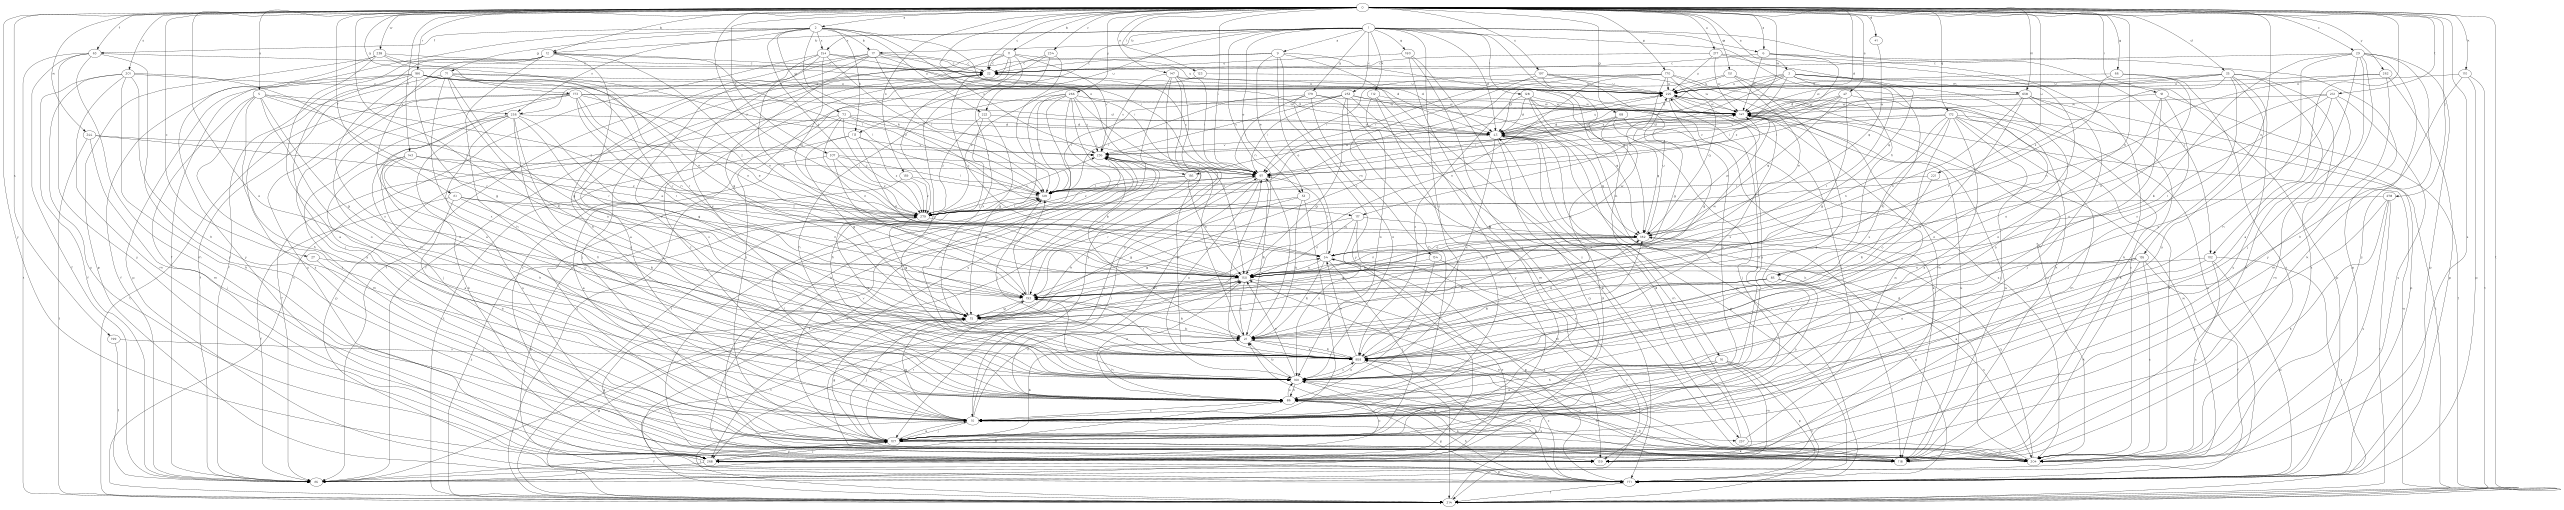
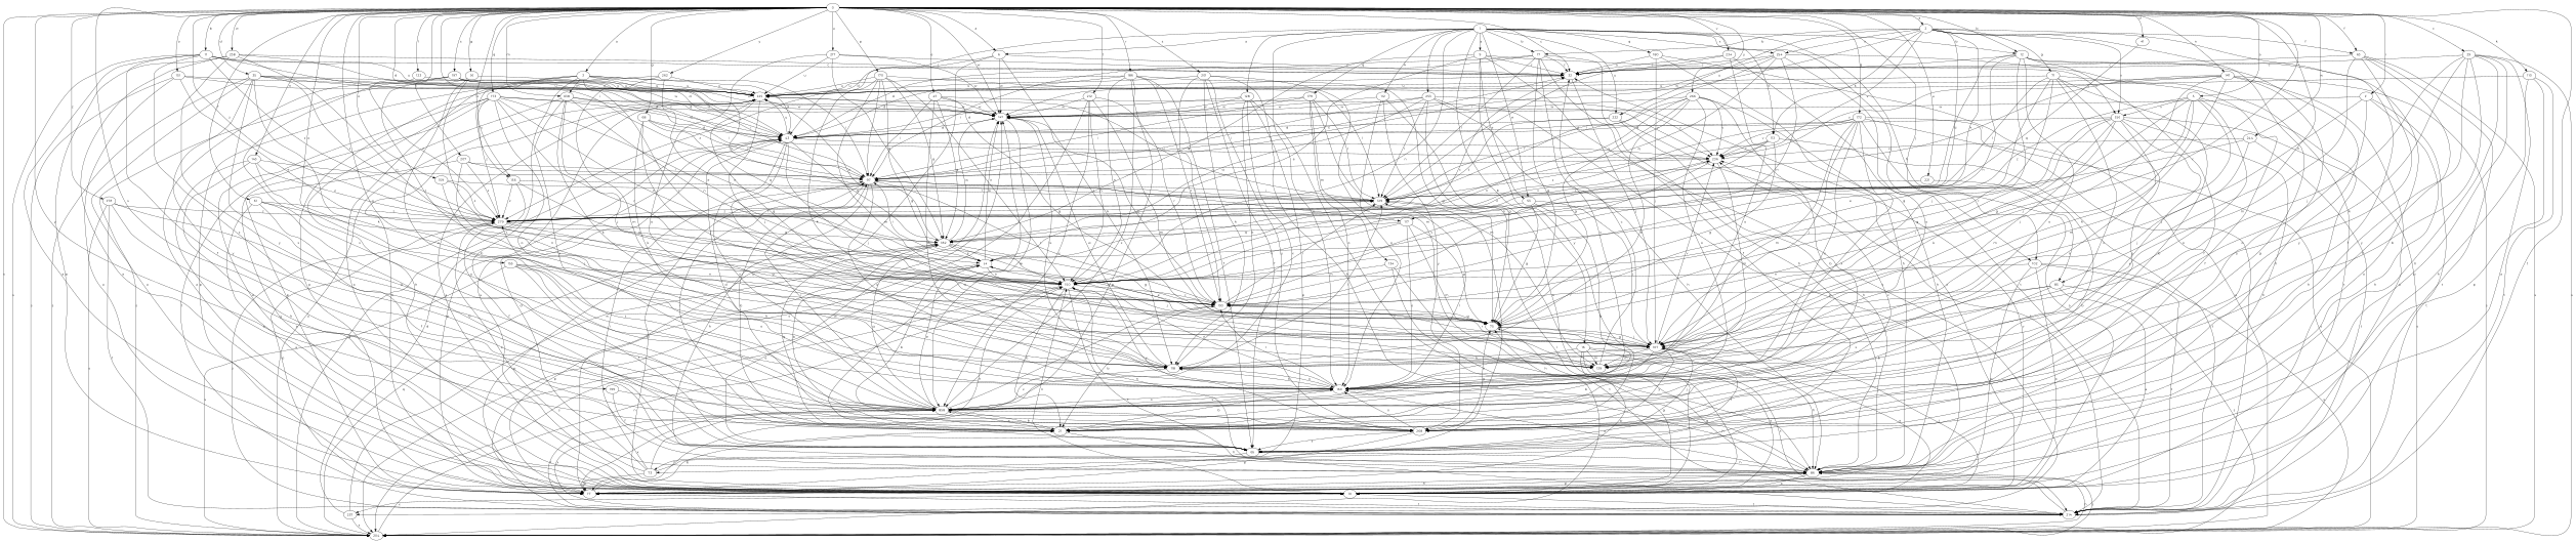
  strict digraph {
    fontname=Montserrat
    node [fontname=Montserrat]
    edge [fontname=Montserrat]
    0
    2
    3
    5
    6
    11
    12
-   27
    29
    32
    35
    41
    43
    47
    61
    63
    66
    68
    85
    91
    97
    102
    110
    123
    n25 [label=638]
    143
    147
    151
    155
    156
    159
    160
    170
    172
    173
    186
    193
    197
    199
    201
    204
    207
    212
    214
    217
    221
    234
    238
    244
    247
    262
    266
    268
    278
    279
    17
    113
    222
    254
    65
    71
    73
    117
    236
    256
    10
    21
    171
    225
    75
    86
    107
    139
    118
    n75 [label=858]
    150
    129
    182
    134
    54
    1
    9
    16
    53
    112
    128
    179
    180
    253
    257
    0 -> 2 [label=a]
    0 -> 3 [label=a]
    0 -> 5 [label=a]
    0 -> 6 [label=a]
    0 -> 11 [label=b]
    0 -> 12 [label=b]
-   0 -> 27 [label=c]
    0 -> 29 [label=c]
    0 -> 32 [label=c]
    0 -> 35 [label=d]
    0 -> 41 [label=d]
    0 -> 43 [label=d]
    0 -> 47 [label=e]
    0 -> 61 [label=f]
    0 -> 63 [label=f]
    0 -> 66 [label=g]
    0 -> 68 [label=g]
    0 -> 85 [label=h]
    0 -> 91 [label=i]
    0 -> 97 [label=i]
    0 -> 102 [label=j]
    0 -> 110 [label=k]
    0 -> 123 [label=l]
    0 -> n25 [label=m]
    0 -> 143 [label=n]
    0 -> 147 [label=n]
    0 -> 151 [label=o]
    0 -> 155 [label=o]
    0 -> 156 [label=o]
    0 -> 159 [label=o]
    0 -> 160 [label=o]
    0 -> 170 [label=p]
    0 -> 172 [label=q]
    0 -> 173 [label=q]
    0 -> 186 [label=r]
    0 -> 193 [label=r]
    0 -> 197 [label=s]
    0 -> 199 [label=s]
    0 -> 201 [label=s]
    0 -> 204 [label=s]
    0 -> 207 [label=t]
    0 -> 212 [label=t]
    0 -> 214 [label=t]
    0 -> 217 [label=u]
    0 -> 221 [label=u]
    0 -> 234 [label=v]
    0 -> 238 [label=w]
    0 -> 244 [label=w]
    0 -> 247 [label=w]
    0 -> 262 [label=y]
    0 -> 266 [label=y]
    0 -> 268 [label=y]
    0 -> 278 [label=z]
    0 -> 279 [label=z]
    2 -> 63 [label=f]
    2 -> 97 [label=i]
    2 -> 279 [label=z]
    2 -> 17 [label=b]
    2 -> 113 [label=k]
    2 -> 222 [label=u]
    2 -> 254 [label=x]
    2 -> 65 [label=f]
    2 -> 71 [label=g]
    2 -> 73 [label=g]
    2 -> 117 [label=k]
    2 -> 236 [label=v]
    2 -> 256 [label=x]
    3 -> 43 [label=d]
    3 -> 97 [label=i]
    3 -> n25 [label=m]
    3 -> 156 [label=s]
    3 -> 193 [label=r]
    3 -> 117 [label=k]
    3 -> 10 [label=a]
    3 -> 21 [label=b]
    3 -> 171 [label=p]
    3 -> 225 [label=u]
    5 -> 160 [label=o]
    5 -> 193 [label=r]
    5 -> 279 [label=z]
    5 -> 256 [label=x]
    5 -> 75 [label=g]
    5 -> 86 [label=h]
    5 -> 107 [label=j]
    5 -> 139 [label=m]
    6 -> 32 [label=c]
    6 -> 247 [label=w]
    6 -> 279 [label=z]
    6 -> 171 [label=p]
    6 -> 118 [label=k]
    11 -> 32 [label=c]
    11 -> 204 [label=s]
    11 -> 279 [label=z]
    11 -> 65 [label=f]
    11 -> 236 [label=v]
    11 -> 10 [label=a]
    11 -> 225 [label=u]
    11 -> n75 [label=x]
    12 -> 32 [label=c]
    12 -> 160 [label=o]
    12 -> 65 [label=f]
    12 -> 10 [label=a]
    12 -> 86 [label=h]
    12 -> 107 [label=j]
    12 -> 150 [label=n]
    12 -> 129 [label=l]
-   27 -> 107 [label=j]
-   27 -> 150 [label=n]
    29 -> 32 [label=c]
    29 -> 204 [label=s]
    29 -> 268 [label=y]
    29 -> 10 [label=a]
    29 -> 21 [label=b]
    29 -> 171 [label=p]
    29 -> 86 [label=h]
    29 -> 107 [label=j]
    29 -> 118 [label=k]
    32 -> 225 [label=u]
    32 -> 107 [label=j]
    35 -> 43 [label=d]
    35 -> 204 [label=s]
    35 -> 247 [label=w]
    35 -> 268 [label=y]
    35 -> 279 [label=z]
    35 -> 10 [label=a]
    35 -> 225 [label=u]
    35 -> 118 [label=k]
    35 -> n75 [label=x]
    41 -> 182 [label=q]
    43 -> 236 [label=v]
    43 -> 171 [label=p]
    43 -> 225 [label=u]
    43 -> 107 [label=j]
    43 -> 139 [label=m]
    43 -> n75 [label=x]
    43 -> 182 [label=q]
    47 -> 97 [label=i]
    47 -> 160 [label=o]
    47 -> 247 [label=w]
    47 -> 236 [label=v]
    47 -> 75 [label=g]
    47 -> 182 [label=q]
    61 -> 279 [label=z]
    61 -> 65 [label=f]
    61 -> 10 [label=a]
    61 -> 21 [label=b]
    61 -> 150 [label=n]
    63 -> 32 [label=c]
    63 -> 204 [label=s]
    63 -> 214 [label=t]
    63 -> 268 [label=y]
    63 -> 65 [label=f]
    63 -> 139 [label=m]
    66 -> 193 [label=r]
    66 -> 204 [label=s]
    66 -> 225 [label=u]
    66 -> n75 [label=x]
    68 -> 43 [label=d]
    68 -> 97 [label=i]
    68 -> 107 [label=j]
    68 -> 118 [label=k]
    68 -> 182 [label=q]
    85 -> 193 [label=r]
    85 -> 204 [label=s]
    85 -> 10 [label=a]
    85 -> 21 [label=b]
    85 -> n75 [label=x]
    91 -> 160 [label=o]
    91 -> 214 [label=t]
    91 -> 247 [label=w]
    91 -> 86 [label=h]
    91 -> 107 [label=j]
    97 -> 32 [label=c]
    97 -> 160 [label=o]
    97 -> 193 [label=r]
    97 -> 21 [label=b]
    97 -> 86 [label=h]
    97 -> 129 [label=l]
    102 -> 204 [label=s]
    102 -> 214 [label=t]
    102 -> 10 [label=a]
    102 -> 171 [label=p]
    102 -> 150 [label=n]
    110 -> 214 [label=t]
    110 -> 171 [label=p]
    110 -> 225 [label=u]
    110 -> 86 [label=h]
    123 -> 279 [label=z]
    123 -> 225 [label=u]
    n25 -> 97 [label=i]
    n25 -> 247 [label=w]
    n25 -> 171 [label=p]
    n25 -> 107 [label=j]
    n25 -> 118 [label=k]
    n25 -> n75 [label=x]
    n25 -> 150 [label=n]
    143 -> 97 [label=i]
    143 -> 160 [label=o]
    143 -> 279 [label=z]
    143 -> 10 [label=a]
    143 -> 86 [label=h]
    147 -> 97 [label=i]
    147 -> 268 [label=y]
    147 -> 236 [label=v]
    147 -> 10 [label=a]
    147 -> 225 [label=u]
    147 -> 107 [label=j]
    147 -> 118 [label=k]
    151 -> 43 [label=d]
    151 -> 204 [label=s]
    151 -> 10 [label=a]
    151 -> 225 [label=u]
    151 -> 54 [label=e]
    155 -> 160 [label=o]
    155 -> 204 [label=s]
    155 -> 65 [label=f]
    155 -> 118 [label=k]
    155 -> n75 [label=x]
    155 -> 150 [label=n]
    156 -> 279 [label=z]
    156 -> 65 [label=f]
    156 -> 150 [label=n]
    156 -> 129 [label=l]
    159 -> 279 [label=z]
    159 -> 107 [label=j]
    159 -> 129 [label=l]
    160 -> 193 [label=r]
    160 -> 21 [label=b]
    160 -> 86 [label=h]
    160 -> 118 [label=k]
    160 -> n75 [label=x]
    160 -> 150 [label=n]
    170 -> 97 [label=i]
    170 -> 225 [label=u]
    170 -> 75 [label=g]
    170 -> 139 [label=m]
    170 -> 118 [label=k]
    170 -> 150 [label=n]
    170 -> 129 [label=l]
    170 -> 182 [label=q]
    172 -> 43 [label=d]
    172 -> 160 [label=o]
    172 -> 204 [label=s]
    172 -> 214 [label=t]
    172 -> 236 [label=v]
    172 -> 10 [label=a]
    172 -> 107 [label=j]
    172 -> 139 [label=m]
    172 -> n75 [label=x]
    172 -> 150 [label=n]
    173 -> 43 [label=d]
    173 -> 160 [label=o]
    173 -> 193 [label=r]
    173 -> 214 [label=t]
    173 -> 247 [label=w]
    173 -> 279 [label=z]
    173 -> 10 [label=a]
    173 -> 86 [label=h]
    173 -> 150 [label=n]
    173 -> 54 [label=e]
    186 -> 43 [label=d]
    186 -> 193 [label=r]
-   186 -> 204 [label=s]
+   147 -> 204 [label=s]
    186 -> 65 [label=f]
    186 -> 171 [label=p]
    186 -> 225 [label=u]
    186 -> 75 [label=g]
    186 -> n75 [label=x]
    186 -> 150 [label=n]
    193 -> 247 [label=w]
    193 -> 236 [label=v]
    193 -> 21 [label=b]
    193 -> 75 [label=g]
    193 -> 129 [label=l]
    197 -> 97 [label=i]
    197 -> 193 [label=r]
    197 -> 247 [label=w]
    197 -> 10 [label=a]
    197 -> 225 [label=u]
    197 -> n75 [label=x]
    199 -> 65 [label=f]
    199 -> n75 [label=x]
    201 -> 193 [label=r]
    201 -> 268 [label=y]
    201 -> 65 [label=f]
    201 -> 225 [label=u]
    201 -> 86 [label=h]
    201 -> 139 [label=m]
    201 -> 118 [label=k]
    204 -> 43 [label=d]
    204 -> 225 [label=u]
    204 -> 86 [label=h]
    204 -> 150 [label=n]
    204 -> 182 [label=q]
    207 -> 97 [label=i]
    207 -> 193 [label=r]
    207 -> 279 [label=z]
    207 -> 10 [label=a]
    207 -> 129 [label=l]
    212 -> 193 [label=r]
    212 -> 204 [label=s]
    212 -> 247 [label=w]
    212 -> 139 [label=m]
    212 -> n75 [label=x]
    212 -> 150 [label=n]
    214 -> 247 [label=w]
    214 -> 279 [label=z]
    214 -> 75 [label=g]
    214 -> n75 [label=x]
    217 -> 32 [label=c]
    217 -> 160 [label=o]
    217 -> 247 [label=w]
    217 -> 225 [label=u]
    217 -> 182 [label=q]
    221 -> 21 [label=b]
    221 -> 129 [label=l]
    234 -> 32 [label=c]
    234 -> 160 [label=o]
    234 -> 214 [label=t]
    234 -> 129 [label=l]
    238 -> 32 [label=c]
    238 -> 43 [label=d]
    238 -> 268 [label=y]
    238 -> 10 [label=a]
    238 -> 171 [label=p]
    238 -> 150 [label=n]
    244 -> 214 [label=t]
    244 -> 236 [label=v]
    244 -> 107 [label=j]
    244 -> 54 [label=e]
    247 -> 43 [label=d]
    247 -> 118 [label=k]
    247 -> n75 [label=x]
    262 -> 171 [label=p]
    262 -> 225 [label=u]
    262 -> 139 [label=m]
    262 -> 150 [label=n]
    266 -> 160 [label=o]
    266 -> 247 [label=w]
    266 -> 236 [label=v]
    266 -> 21 [label=b]
    266 -> 75 [label=g]
    266 -> 86 [label=h]
    266 -> 118 [label=k]
    266 -> 150 [label=n]
    266 -> 129 [label=l]
    268 -> 43 [label=d]
    268 -> 160 [label=o]
    268 -> 65 [label=f]
    268 -> 171 [label=p]
    268 -> 75 [label=g]
    268 -> 107 [label=j]
    278 -> 204 [label=s]
    278 -> 214 [label=t]
    278 -> 268 [label=y]
    278 -> 279 [label=z]
    278 -> 118 [label=k]
    279 -> 236 [label=v]
    279 -> 171 [label=p]
    279 -> 75 [label=g]
    279 -> 129 [label=l]
    279 -> 182 [label=q]
    17 -> 32 [label=c]
    17 -> 43 [label=d]
    17 -> 97 [label=i]
    17 -> 65 [label=f]
    17 -> 75 [label=g]
    17 -> 86 [label=h]
    17 -> n75 [label=x]
    17 -> 129 [label=l]
    113 -> 214 [label=t]
    113 -> 279 [label=z]
    113 -> 236 [label=v]
    113 -> 75 [label=g]
    113 -> 150 [label=n]
    222 -> 43 [label=d]
    222 -> 214 [label=t]
    222 -> 279 [label=z]
    222 -> 86 [label=h]
    254 -> 32 [label=c]
    254 -> 160 [label=o]
    254 -> 214 [label=t]
    254 -> 247 [label=w]
    254 -> 150 [label=n]
    254 -> 129 [label=l]
    254 -> 182 [label=q]
    65 -> 247 [label=w]
    65 -> 86 [label=h]
    65 -> 54 [label=e]
    71 -> 193 [label=r]
    71 -> 268 [label=y]
    71 -> 65 [label=f]
    71 -> 21 [label=b]
    71 -> 225 [label=u]
    71 -> 75 [label=g]
    71 -> n75 [label=x]
    71 -> 129 [label=l]
    73 -> 43 [label=d]
    73 -> 97 [label=i]
    73 -> 279 [label=z]
-   73 -> 65 [label=f]
+   65 -> 73 [label=f]
    73 -> 171 [label=p]
    73 -> 150 [label=n]
    73 -> 129 [label=l]
    117 -> 160 [label=o]
    117 -> 75 [label=g]
    117 -> 139 [label=m]
    117 -> 150 [label=n]
    117 -> 182 [label=q]
    236 -> 97 [label=i]
    236 -> 193 [label=r]
    236 -> 139 [label=m]
    256 -> 43 [label=d]
    256 -> 160 [label=o]
    256 -> 204 [label=s]
    256 -> 75 [label=g]
    256 -> 86 [label=h]
    256 -> 107 [label=j]
    256 -> 139 [label=m]
    256 -> 118 [label=k]
    256 -> n75 [label=x]
    10 -> 32 [label=c]
    10 -> 97 [label=i]
    10 -> 214 [label=t]
    10 -> 225 [label=u]
    10 -> 75 [label=g]
    10 -> 107 [label=j]
    10 -> 150 [label=n]
    10 -> 129 [label=l]
    10 -> 257 [label=x]
    21 -> 97 [label=i]
    21 -> 236 [label=v]
    21 -> 86 [label=h]
    21 -> n75 [label=x]
    21 -> 182 [label=q]
    171 -> 214 [label=t]
    171 -> 236 [label=v]
    171 -> 21 [label=b]
    171 -> 225 [label=u]
    171 -> 86 [label=h]
    171 -> n75 [label=x]
    225 -> 247 [label=w]
    225 -> 10 [label=a]
    225 -> 75 [label=g]
    225 -> 107 [label=j]
-   75 -> 21 [label=b]
    75 -> 107 [label=j]
    75 -> 54 [label=e]
    86 -> 160 [label=o]
    86 -> 204 [label=s]
    86 -> 10 [label=a]
    86 -> 171 [label=p]
    86 -> 150 [label=n]
    107 -> 193 [label=r]
    107 -> 268 [label=y]
    107 -> 65 [label=f]
    107 -> 236 [label=v]
    107 -> 10 [label=a]
    107 -> 21 [label=b]
    107 -> 75 [label=g]
    107 -> 139 [label=m]
    107 -> 118 [label=k]
    139 -> 32 [label=c]
    118 -> 160 [label=o]
    118 -> 247 [label=w]
    118 -> n75 [label=x]
    118 -> 129 [label=l]
    n75 -> 97 [label=i]
    n75 -> 160 [label=o]
    n75 -> 193 [label=r]
    n75 -> 214 [label=t]
-   n75 -> 236 [label=y]
+   n75 -> 268 [label=y]
    n75 -> 279 [label=z]
    n75 -> 21 [label=b]
    n75 -> 129 [label=l]
    n75 -> 182 [label=q]
    n75 -> 54 [label=e]
    150 -> 193 [label=r]
    150 -> 204 [label=s]
    150 -> 214 [label=t]
    150 -> 268 [label=y]
    150 -> 21 [label=b]
    129 -> 97 [label=i]
    129 -> 279 [label=z]
    129 -> 225 [label=u]
    182 -> 247 [label=w]
    182 -> 21 [label=b]
    182 -> 171 [label=p]
    182 -> 225 [label=u]
    182 -> 75 [label=g]
    182 -> 150 [label=n]
    182 -> 54 [label=e]
    134 -> 214 [label=t]
    134 -> 86 [label=h]
    134 -> 150 [label=n]
    54 -> 32 [label=c]
    54 -> 97 [label=i]
    54 -> 247 [label=w]
    54 -> 21 [label=b]
    54 -> 171 [label=p]
    54 -> 107 [label=j]
    54 -> 150 [label=n]
    1 -> 6 [label=a]
    1 -> 12 [label=b]
    1 -> 43 [label=d]
    1 -> 85 [label=h]
    1 -> 102 [label=j]
    1 -> 160 [label=o]
    1 -> 17 [label=b]
    1 -> 113 [label=k]
    1 -> 222 [label=u]
    1 -> 254 [label=x]
    1 -> 150 [label=n]
    1 -> 9 [label=a]
    1 -> 16 [label=b]
    1 -> 53 [label=e]
    1 -> 112 [label=k]
    1 -> 128 [label=l]
    1 -> 179 [label=q]
    1 -> 180 [label=q]
    1 -> 253 [label=x]
    9 -> 32 [label=c]
    9 -> 268 [label=y]
    9 -> 256 [label=x]
    9 -> 182 [label=q]
    9 -> 54 [label=e]
    9 -> 53 [label=e]
    9 -> 257 [label=x]
    16 -> 160 [label=o]
    16 -> 214 [label=t]
    16 -> 10 [label=a]
    16 -> 171 [label=p]
    16 -> 86 [label=h]
    16 -> 139 [label=m]
    53 -> 279 [label=z]
    53 -> 21 [label=b]
    53 -> 75 [label=g]
    53 -> 107 [label=j]
    112 -> 160 [label=o]
    112 -> 247 [label=w]
    112 -> 268 [label=y]
    112 -> 10 [label=a]
    128 -> 43 [label=d]
    128 -> 204 [label=s]
    128 -> 247 [label=w]
    128 -> 171 [label=p]
    128 -> 118 [label=k]
    128 -> n75 [label=x]
    179 -> 97 [label=i]
    179 -> 160 [label=o]
    179 -> 247 [label=w]
    179 -> 139 [label=m]
    179 -> 129 [label=l]
    179 -> 134 [label=m]
    180 -> 32 [label=u]
    180 -> 204 [label=s]
    180 -> 86 [label=h]
    180 -> 107 [label=j]
    253 -> 97 [label=i]
    253 -> 247 [label=w]
    253 -> 236 [label=v]
    253 -> 171 [label=p]
    253 -> 75 [label=g]
    253 -> 86 [label=h]
    253 -> 129 [label=l]
    253 -> 182 [label=q]
    257 -> 43 [label=d]
    257 -> 204 [label=s]
    257 -> 247 [label=w]
  }
